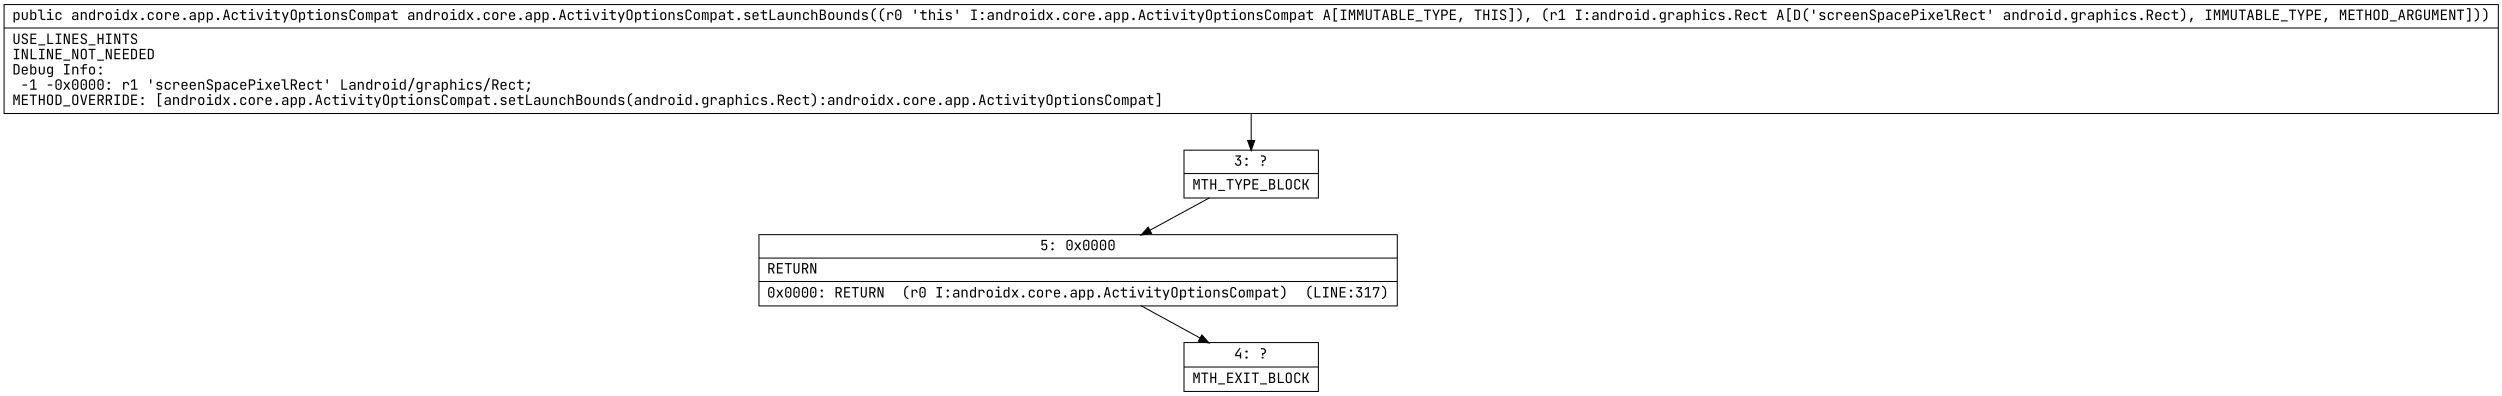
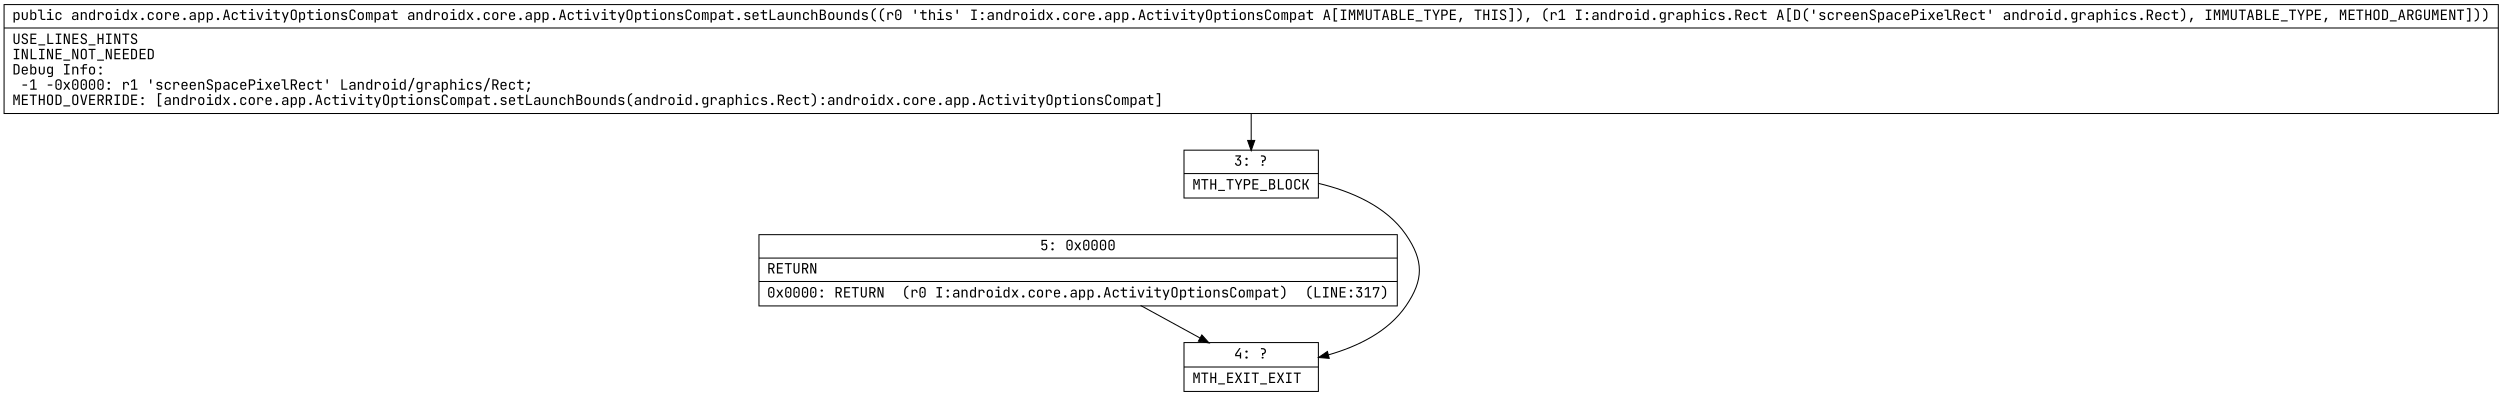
  digraph {
    fontname="JetBrains Mono"
    node [fontname="JetBrains Mono" shape=record]
    edge [fontname="JetBrains Mono"]
    n1 [label="{3\:\ ?|MTH_TYPE_BLOCK\l}"]
    n2 [label="{5\:\ 0x0000|RETURN\l|0x0000: RETURN  (r0 I:androidx.core.app.ActivityOptionsCompat)  (LINE:317)\l}"]
-   n3 [label="{4\:\ ?|MTH_EXIT_BLOCK\l}"]
+   n3 [label="{4\:\ ?|MTH_EXIT_EXIT\l}"]
    n4 [label="{public androidx.core.app.ActivityOptionsCompat androidx.core.app.ActivityOptionsCompat.setLaunchBounds((r0 'this' I:androidx.core.app.ActivityOptionsCompat A[IMMUTABLE_TYPE, THIS]), (r1 I:android.graphics.Rect A[D('screenSpacePixelRect' android.graphics.Rect), IMMUTABLE_TYPE, METHOD_ARGUMENT]))  | USE_LINES_HINTS\lINLINE_NOT_NEEDED\lDebug Info:\l  \-1 \-0x0000: r1 'screenSpacePixelRect' Landroid\/graphics\/Rect;\lMETHOD_OVERRIDE: [androidx.core.app.ActivityOptionsCompat.setLaunchBounds(android.graphics.Rect):androidx.core.app.ActivityOptionsCompat]\l}"]
-   n1 -> n2
+   n1 -> n3
    n2 -> n3
    n4 -> n1
  }
